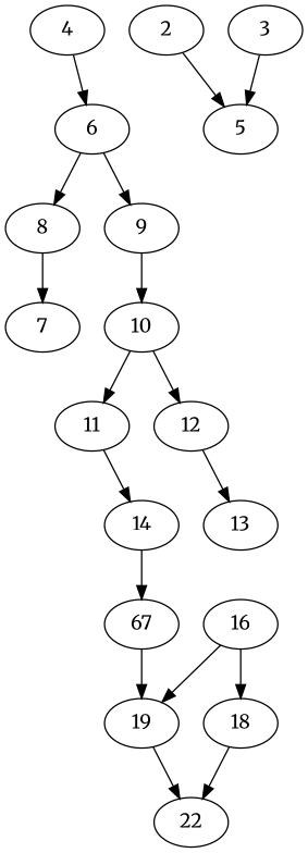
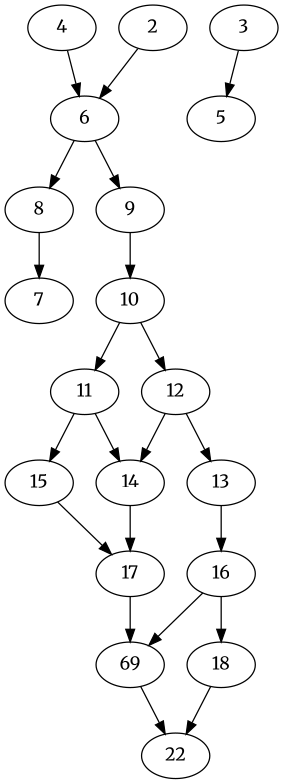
  digraph {
    fontname=Merriweather
    node [alpha=0.02 fontname=Merriweather]
    edge [fontname=Merriweather]
    4 [alpha=0.07 expect_size=11953152]
    6 [alpha=0.09 expect_size=11205632]
    8 [expect_size=38554624]
    9 [alpha=0.07 expect_size=30451712]
    2 [alpha=0.16 expect_size=41109504]
    5 [expect_size=9729024]
    3 [alpha=0.13 expect_size=29057024]
    7 [alpha=0.01 expect_size=6638592]
    10 [alpha=0.13 expect_size=13499392]
    11 [alpha=0.17 expect_size=44004352]
    12 [alpha=0.03 expect_size=26796032]
    14 [alpha=0.05 expect_size=47546368]
+   15 [alpha=0.08 expect_size=16260096]
    13 [alpha=0.17 expect_size=18029568]
-   17 [alpha=0.01 expect_size=42880000 label=67]
+   17 [alpha=0.01 expect_size=42880000]
    16 [alpha=0.04 expect_size=21769216]
-   19 [alpha=0.04 expect_size=48842752]
+   19 [alpha=0.04 expect_size=48842752 label=69]
    18 [expect_size=44945408]
    n19 [alpha=0.14 expect_size=17901568 label=22]
    4 -> 6
    6 -> 8
    6 -> 9
    8 -> 7
    9 -> 10
-   2 -> 5
+   2 -> 6
    3 -> 5
    10 -> 11
    10 -> 12
    11 -> 14
+   11 -> 15
+   12 -> 14
    12 -> 13
    14 -> 17
+   15 -> 17
+   13 -> 16
    17 -> 19
    16 -> 19
    16 -> 18
    19 -> n19
    18 -> n19
  }
